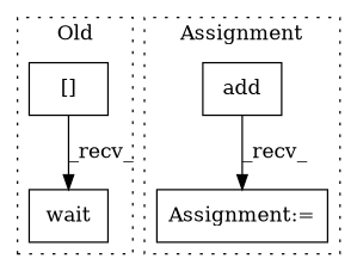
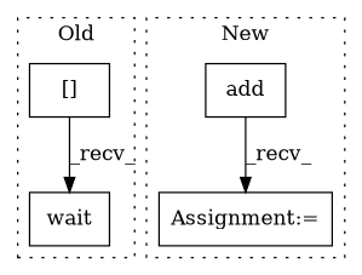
  digraph {
    node [a=32 shape=box]
    n1 [l=6 label=wait s=379]
    n2 [a=2 l="9,1" label="[]" s="367,377"]
    n3 [l="4,1" label=add s="265,287"]
    n4 [a=7 l=2 label="Assignment:=" s=206]
    subgraph cluster_1 {
      label=Old
      style=dotted
      n1
      n2
    }
    subgraph cluster_2 {
-     label=Assignment
+     label=New
      style=dotted
      n3
      n4
    }
    n2 -> n1 [label=_recv_]
    n3 -> n4 [label=_recv_]
  }
